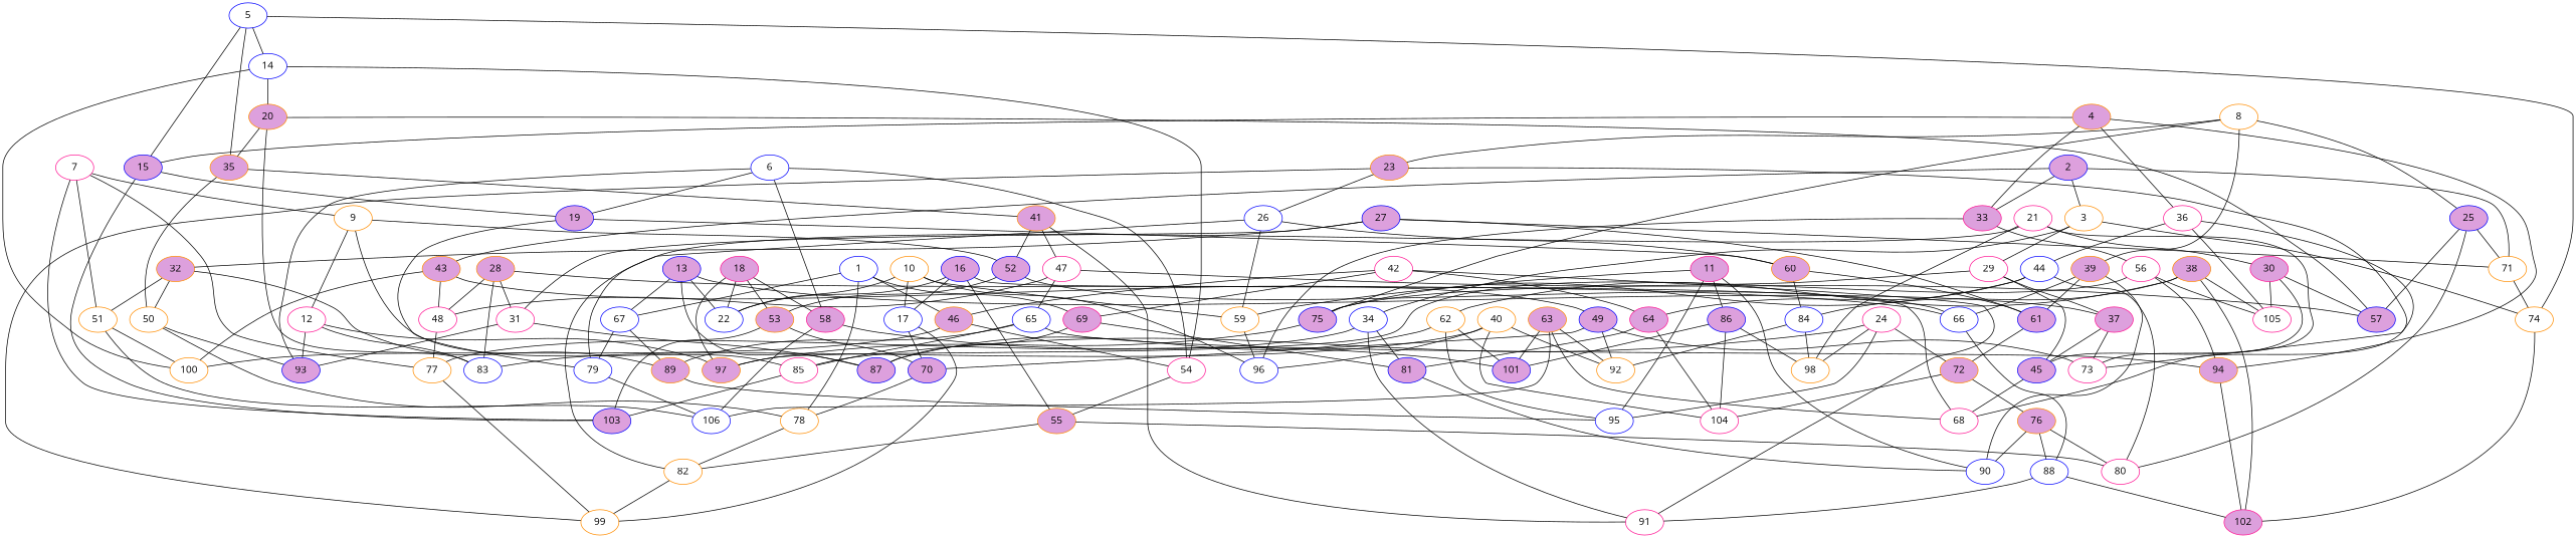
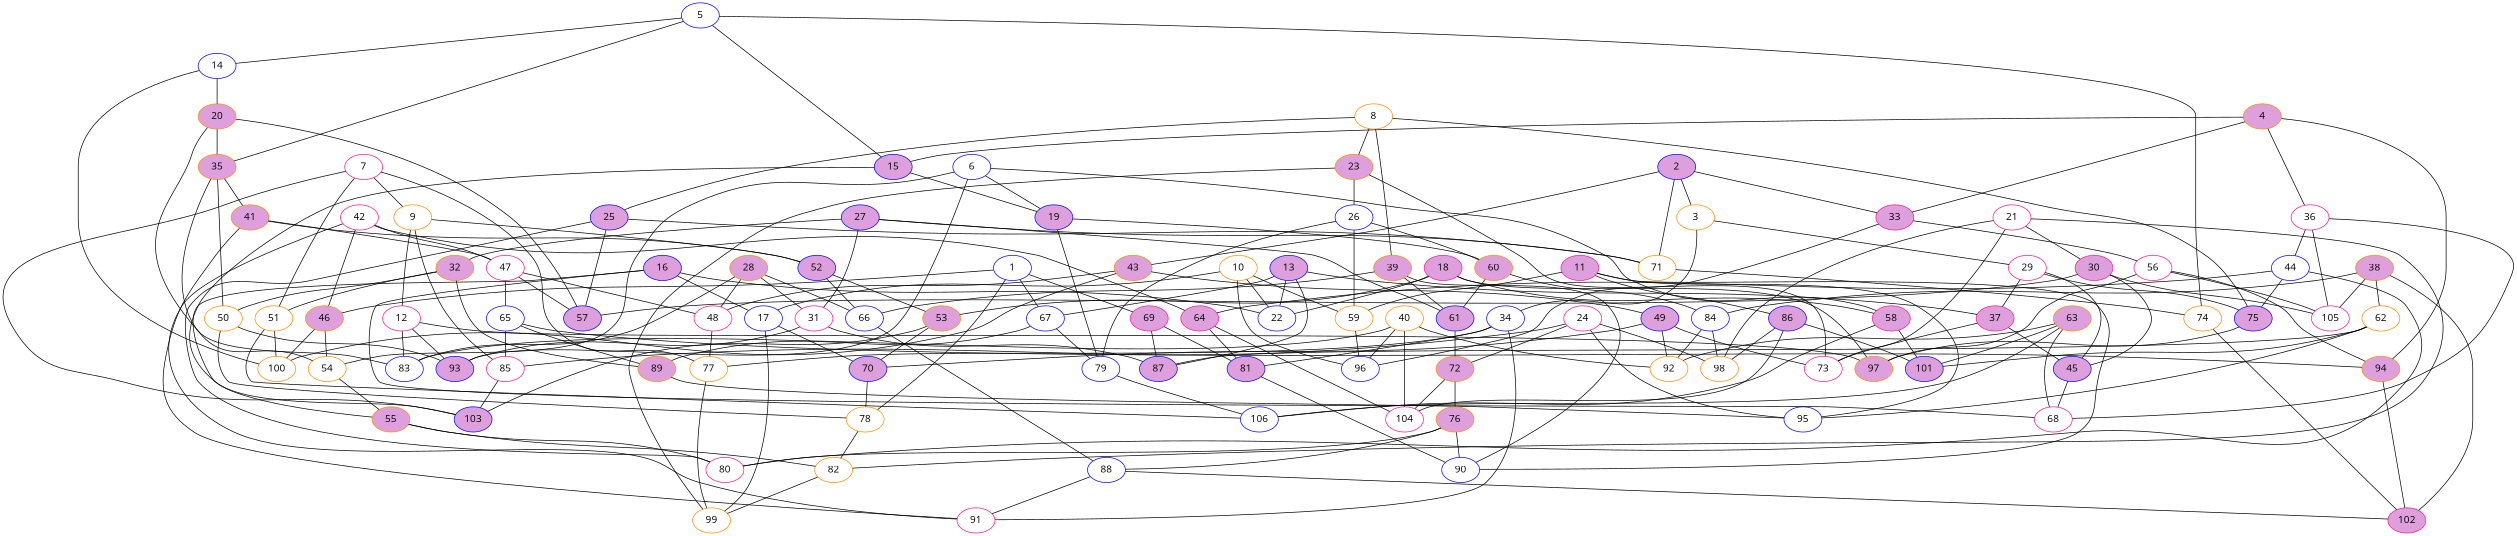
  graph {
    fontname="Open Sans"
    node [color=blue fillcolor=white fontname="Open Sans" style=filled]
    edge [fontname="Open Sans"]
    46 [color=darkorange fillcolor=plum]
    1
    67
    69 [color=deeppink fillcolor=plum]
    78 [color=darkorange]
-   54 [color=deeppink]
+   54 [color=darkorange]
    100 [color=darkorange]
    79
    89 [color=darkorange fillcolor=plum]
    87 [fillcolor=plum]
    81 [fillcolor=plum]
    82 [color=darkorange]
    2 [fillcolor=plum]
    3 [color=darkorange]
    33 [color=deeppink fillcolor=plum]
    43 [color=darkorange fillcolor=plum]
    71 [color=darkorange]
    29 [color=deeppink]
    34
    74 [color=darkorange]
    96
    56 [color=deeppink]
    48 [color=deeppink]
    49 [fillcolor=plum]
    75 [fillcolor=plum]
    37 [color=deeppink fillcolor=plum]
    45 [fillcolor=plum]
    77 [color=darkorange]
    91 [color=deeppink]
    102 [color=deeppink fillcolor=plum]
    4 [color=darkorange fillcolor=plum]
    15 [fillcolor=plum]
    36 [color=deeppink]
    94 [color=darkorange fillcolor=plum]
    19 [fillcolor=plum]
    103 [fillcolor=plum]
    68 [color=deeppink]
    105 [color=deeppink]
    44
    5
    14
    35 [color=darkorange fillcolor=plum]
    20 [color=darkorange fillcolor=plum]
    50 [color=darkorange]
    41 [color=darkorange fillcolor=plum]
    6
    58 [color=deeppink fillcolor=plum]
    93 [fillcolor=plum]
    60 [color=darkorange fillcolor=plum]
    55 [color=darkorange fillcolor=plum]
    106
    101 [fillcolor=plum]
    7 [color=deeppink]
    9 [color=darkorange]
    51 [color=darkorange]
    12 [color=deeppink]
    52 [fillcolor=plum]
    85 [color=deeppink]
    99 [color=darkorange]
    8 [color=darkorange]
    23 [color=darkorange fillcolor=plum]
    25 [fillcolor=plum]
    39 [color=darkorange fillcolor=plum]
    73 [color=deeppink]
    26
    57 [fillcolor=plum]
    80 [color=deeppink]
    90
    61 [fillcolor=plum]
    66
    97 [color=darkorange fillcolor=plum]
    83
    53 [color=darkorange fillcolor=plum]
    10 [color=darkorange]
    17
    22
    59 [color=darkorange]
    70 [fillcolor=plum]
    11 [color=deeppink fillcolor=plum]
    86 [fillcolor=plum]
    95
    98 [color=darkorange]
    104 [color=deeppink]
    13 [fillcolor=plum]
    16 [fillcolor=plum]
    18 [color=deeppink fillcolor=plum]
    84
    21 [color=deeppink]
    30 [color=deeppink fillcolor=plum]
    24 [color=deeppink]
    72 [color=darkorange fillcolor=plum]
    76 [color=darkorange fillcolor=plum]
    27 [fillcolor=plum]
    31 [color=deeppink]
    32 [color=darkorange fillcolor=plum]
    28 [color=darkorange fillcolor=plum]
    88
    47 [color=deeppink]
    64 [color=deeppink fillcolor=plum]
    38 [color=darkorange fillcolor=plum]
    62 [color=darkorange]
    92 [color=darkorange]
    40 [color=darkorange]
    65
    42 [color=deeppink]
    63 [color=darkorange fillcolor=plum]
    46 -- 54
    46 -- 100
    1 -- 46
    1 -- 67
    1 -- 69
    1 -- 78
    67 -- 79
    67 -- 89
    69 -- 87
    69 -- 81
    78 -- 82
    54 -- 55
    79 -- 106
    89 -- 95
    81 -- 90
    82 -- 99
    2 -- 3
    2 -- 33
    2 -- 43
    2 -- 71
    3 -- 29
    3 -- 34
-   3 -- 74
    33 -- 96
    33 -- 56
    43 -- 100
    43 -- 48
    43 -- 49
    71 -- 74
    29 -- 75
    29 -- 37
    29 -- 45
    34 -- 81
    34 -- 77
    34 -- 91
    74 -- 102
    56 -- 94
    56 -- 105
    56 -- 97
    48 -- 77
    49 -- 73
    49 -- 70
    49 -- 92
    75 -- 97
    37 -- 45
    37 -- 73
    45 -- 68
    77 -- 99
    4 -- 33
    4 -- 15
    4 -- 36
    4 -- 94
    15 -- 19
    15 -- 103
    36 -- 68
    36 -- 105
    36 -- 44
    94 -- 102
    19 -- 79
    19 -- 60
    44 -- 75
    44 -- 80
    44 -- 64
    5 -- 74
    5 -- 15
    5 -- 14
    5 -- 35
-   14 -- 54
+   35 -- 54
    14 -- 100
    14 -- 20
    35 -- 50
    35 -- 41
    20 -- 35
    20 -- 57
    20 -- 83
    50 -- 78
    50 -- 93
    41 -- 91
    41 -- 52
    41 -- 47
    6 -- 54
    6 -- 19
    6 -- 58
    6 -- 93
    58 -- 106
    58 -- 101
    60 -- 61
    60 -- 84
    55 -- 82
    55 -- 80
    7 -- 77
    7 -- 103
    7 -- 9
    7 -- 51
    9 -- 12
    9 -- 52
    9 -- 85
    51 -- 100
    51 -- 106
    12 -- 93
    12 -- 97
    12 -- 83
    52 -- 66
    52 -- 53
    85 -- 103
    8 -- 75
    8 -- 23
    8 -- 25
    8 -- 39
    23 -- 99
    23 -- 73
    23 -- 26
    25 -- 71
    25 -- 57
    25 -- 80
    39 -- 90
    39 -- 61
    39 -- 66
    26 -- 79
    26 -- 60
    26 -- 59
    61 -- 72
    66 -- 88
    53 -- 103
    53 -- 70
    10 -- 96
    10 -- 17
    10 -- 22
    10 -- 59
    17 -- 99
    17 -- 70
    59 -- 96
    70 -- 78
    11 -- 90
    11 -- 59
    11 -- 86
    11 -- 95
    86 -- 101
    86 -- 98
    86 -- 104
    13 -- 67
    13 -- 87
    13 -- 37
    13 -- 22
    16 -- 68
    16 -- 55
    16 -- 17
    16 -- 22
    18 -- 58
    18 -- 97
    18 -- 53
    18 -- 22
    84 -- 98
    84 -- 92
    21 -- 82
    21 -- 73
    21 -- 98
    21 -- 30
    30 -- 45
    30 -- 105
    30 -- 57
    24 -- 85
    24 -- 95
    24 -- 98
    24 -- 72
    72 -- 104
    72 -- 76
    76 -- 80
    76 -- 90
    76 -- 88
    27 -- 71
    27 -- 61
    27 -- 31
    27 -- 32
    31 -- 87
    31 -- 93
    32 -- 89
    32 -- 50
    32 -- 51
    28 -- 48
    28 -- 66
    28 -- 83
    28 -- 31
    88 -- 91
    88 -- 102
    47 -- 48
    47 -- 57
    47 -- 65
    64 -- 81
    64 -- 104
    38 -- 102
    38 -- 105
    38 -- 84
    38 -- 62
    62 -- 87
    62 -- 101
    62 -- 95
    40 -- 96
    40 -- 83
    40 -- 104
    40 -- 92
    65 -- 89
    65 -- 94
    65 -- 85
    42 -- 46
-   42 -- 69
+   42 -- 47
    42 -- 91
    42 -- 64
    63 -- 68
    63 -- 106
    63 -- 101
    63 -- 92
  }
